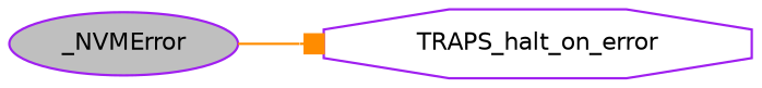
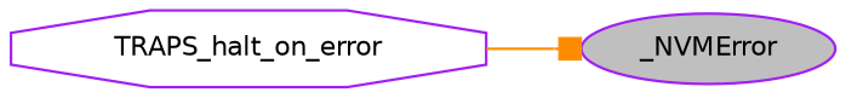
  digraph {
    rankdir=LR
    node [color=purple fontname=Helvetica fontsize=10 style=filled]
    n1 [fillcolor=grey75 fontcolor=black height=0.2 label=_NVMError shape=ellipse width=0.4]
    n2 [fillcolor=white height=0.2 label=TRAPS_halt_on_error shape=octagon width=0.4]
-   n1 -> n2 [color=darkorange fontname=Helvetica fontsize=10 labelfontname=Helvetica labelfontsize=10 style=solid arrowhead=box]
+   n2 -> n1 [color=darkorange fontname=Helvetica fontsize=10 labelfontname=Helvetica labelfontsize=10 style=solid arrowhead=box]
  }
